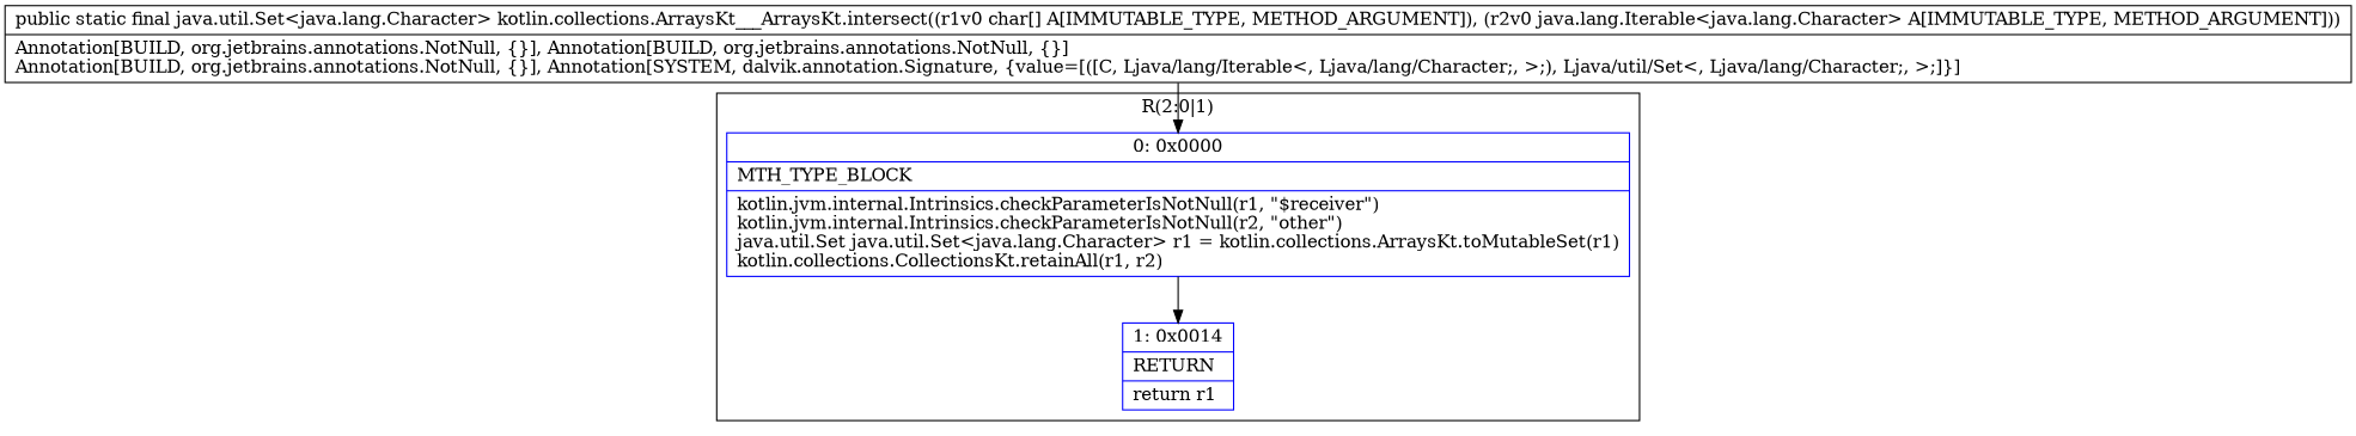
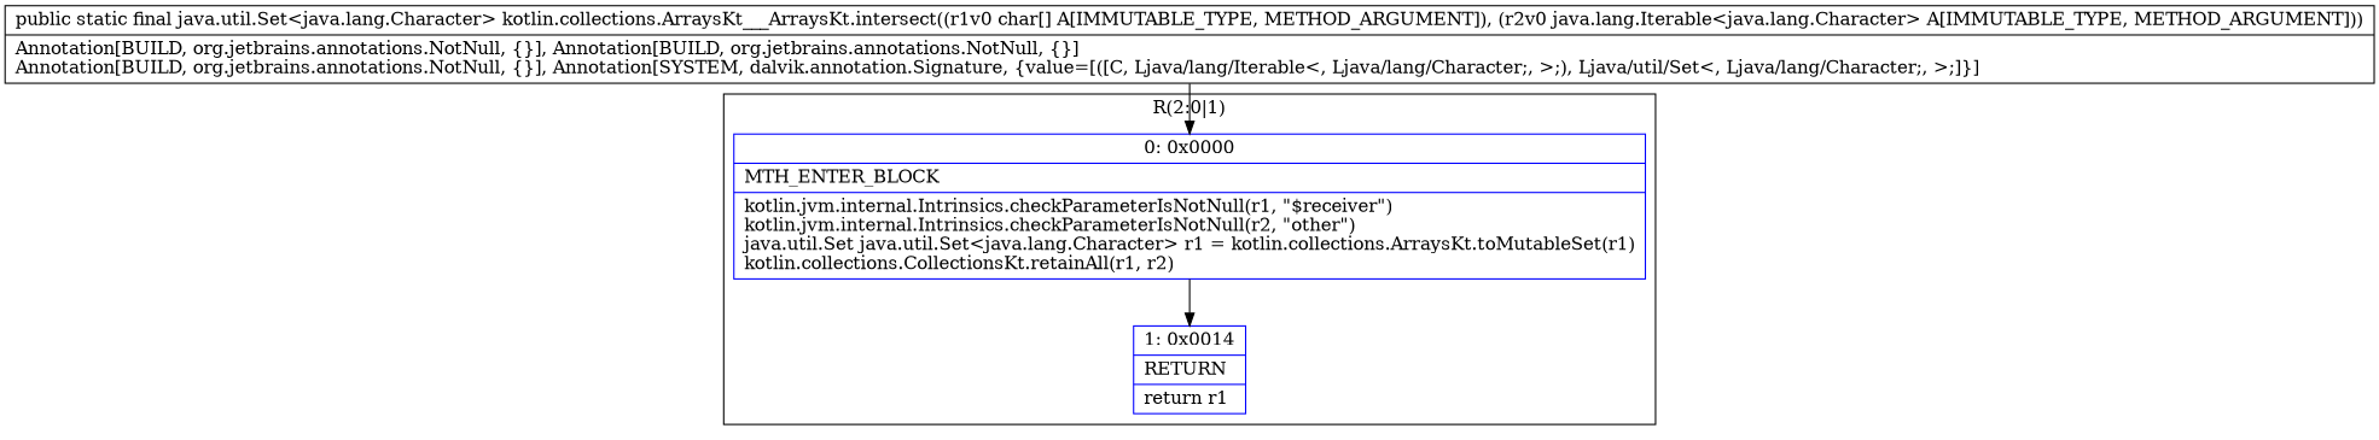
  digraph {
    node [color=blue shape=record]
-   n1 [label="{0\:\ 0x0000|MTH_TYPE_BLOCK\l|kotlin.jvm.internal.Intrinsics.checkParameterIsNotNull(r1, \"$receiver\")\lkotlin.jvm.internal.Intrinsics.checkParameterIsNotNull(r2, \"other\")\ljava.util.Set java.util.Set\<java.lang.Character\> r1 = kotlin.collections.ArraysKt.toMutableSet(r1)\lkotlin.collections.CollectionsKt.retainAll(r1, r2)\l}"]
+   n1 [label="{0\:\ 0x0000|MTH_ENTER_BLOCK\l|kotlin.jvm.internal.Intrinsics.checkParameterIsNotNull(r1, \"$receiver\")\lkotlin.jvm.internal.Intrinsics.checkParameterIsNotNull(r2, \"other\")\ljava.util.Set java.util.Set\<java.lang.Character\> r1 = kotlin.collections.ArraysKt.toMutableSet(r1)\lkotlin.collections.CollectionsKt.retainAll(r1, r2)\l}"]
    n2 [label="{1\:\ 0x0014|RETURN\l|return r1\l}"]
    n3 [label="{public static final java.util.Set\<java.lang.Character\> kotlin.collections.ArraysKt___ArraysKt.intersect((r1v0 char[] A[IMMUTABLE_TYPE, METHOD_ARGUMENT]), (r2v0 java.lang.Iterable\<java.lang.Character\> A[IMMUTABLE_TYPE, METHOD_ARGUMENT]))  | Annotation[BUILD, org.jetbrains.annotations.NotNull, \{\}], Annotation[BUILD, org.jetbrains.annotations.NotNull, \{\}]\lAnnotation[BUILD, org.jetbrains.annotations.NotNull, \{\}], Annotation[SYSTEM, dalvik.annotation.Signature, \{value=[([C, Ljava\/lang\/Iterable\<, Ljava\/lang\/Character;, \>;), Ljava\/util\/Set\<, Ljava\/lang\/Character;, \>;]\}]\l}" color=""]
    subgraph cluster_1 {
      label="R(2:0|1)"
      n1
      n2
    }
    n1 -> n2
    n3 -> n1
  }
